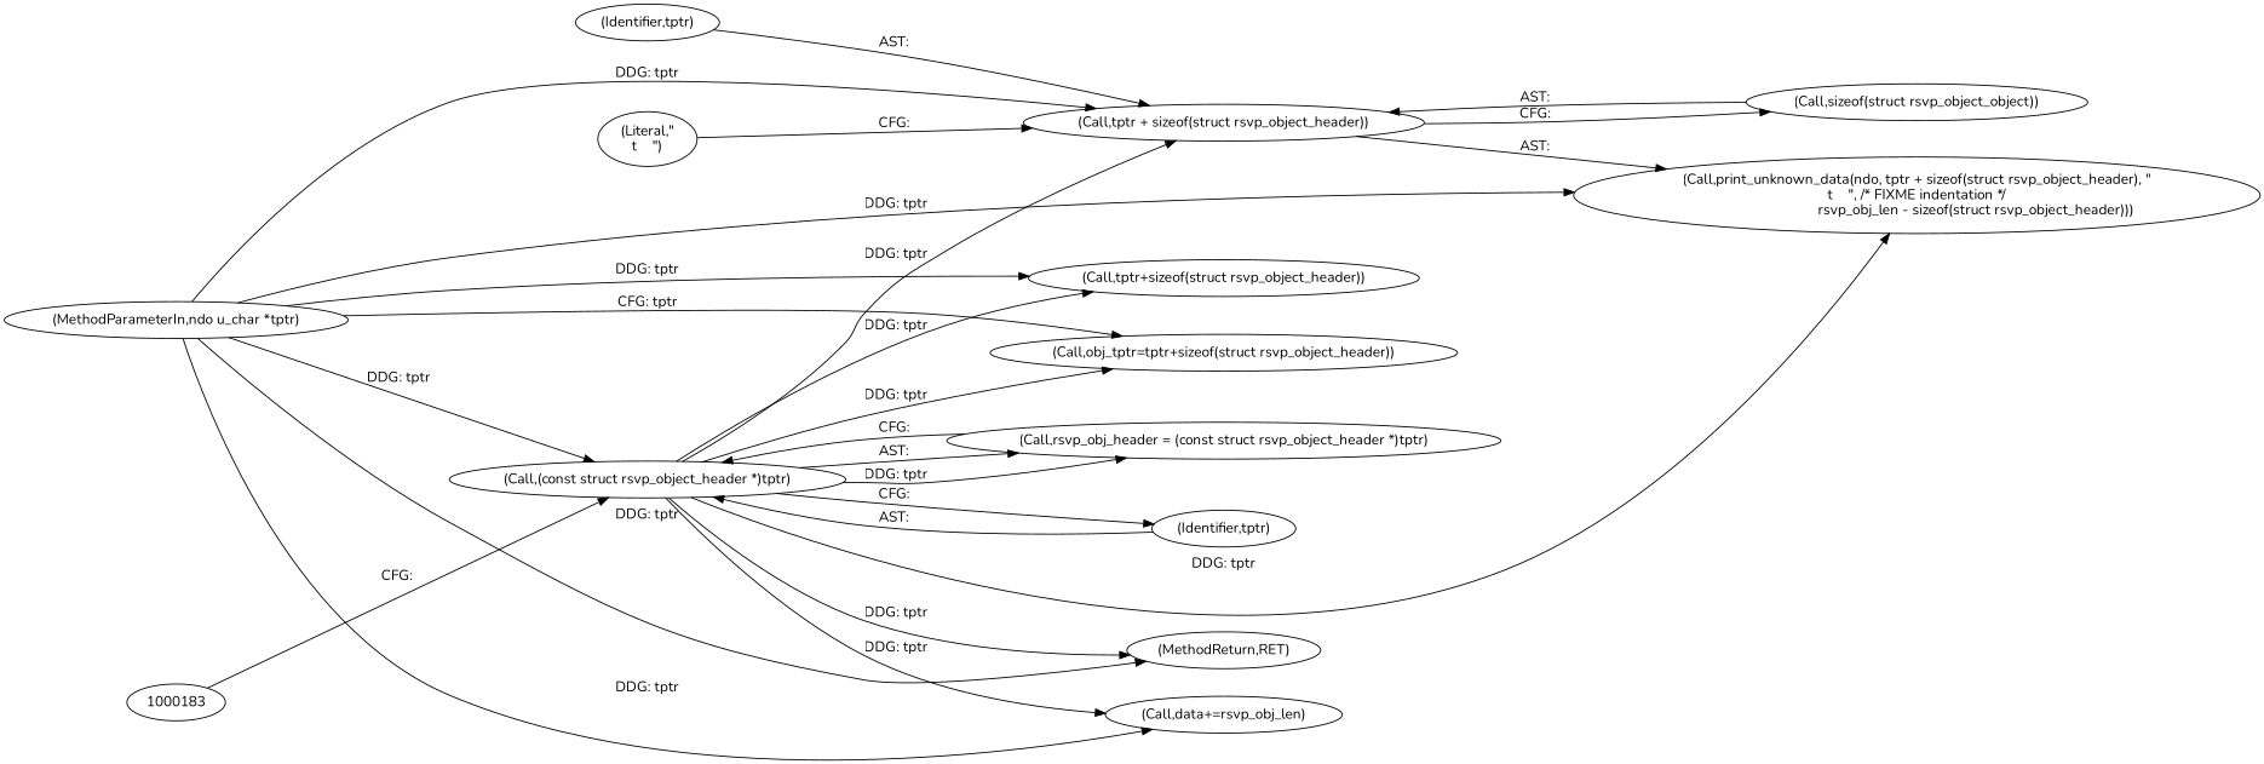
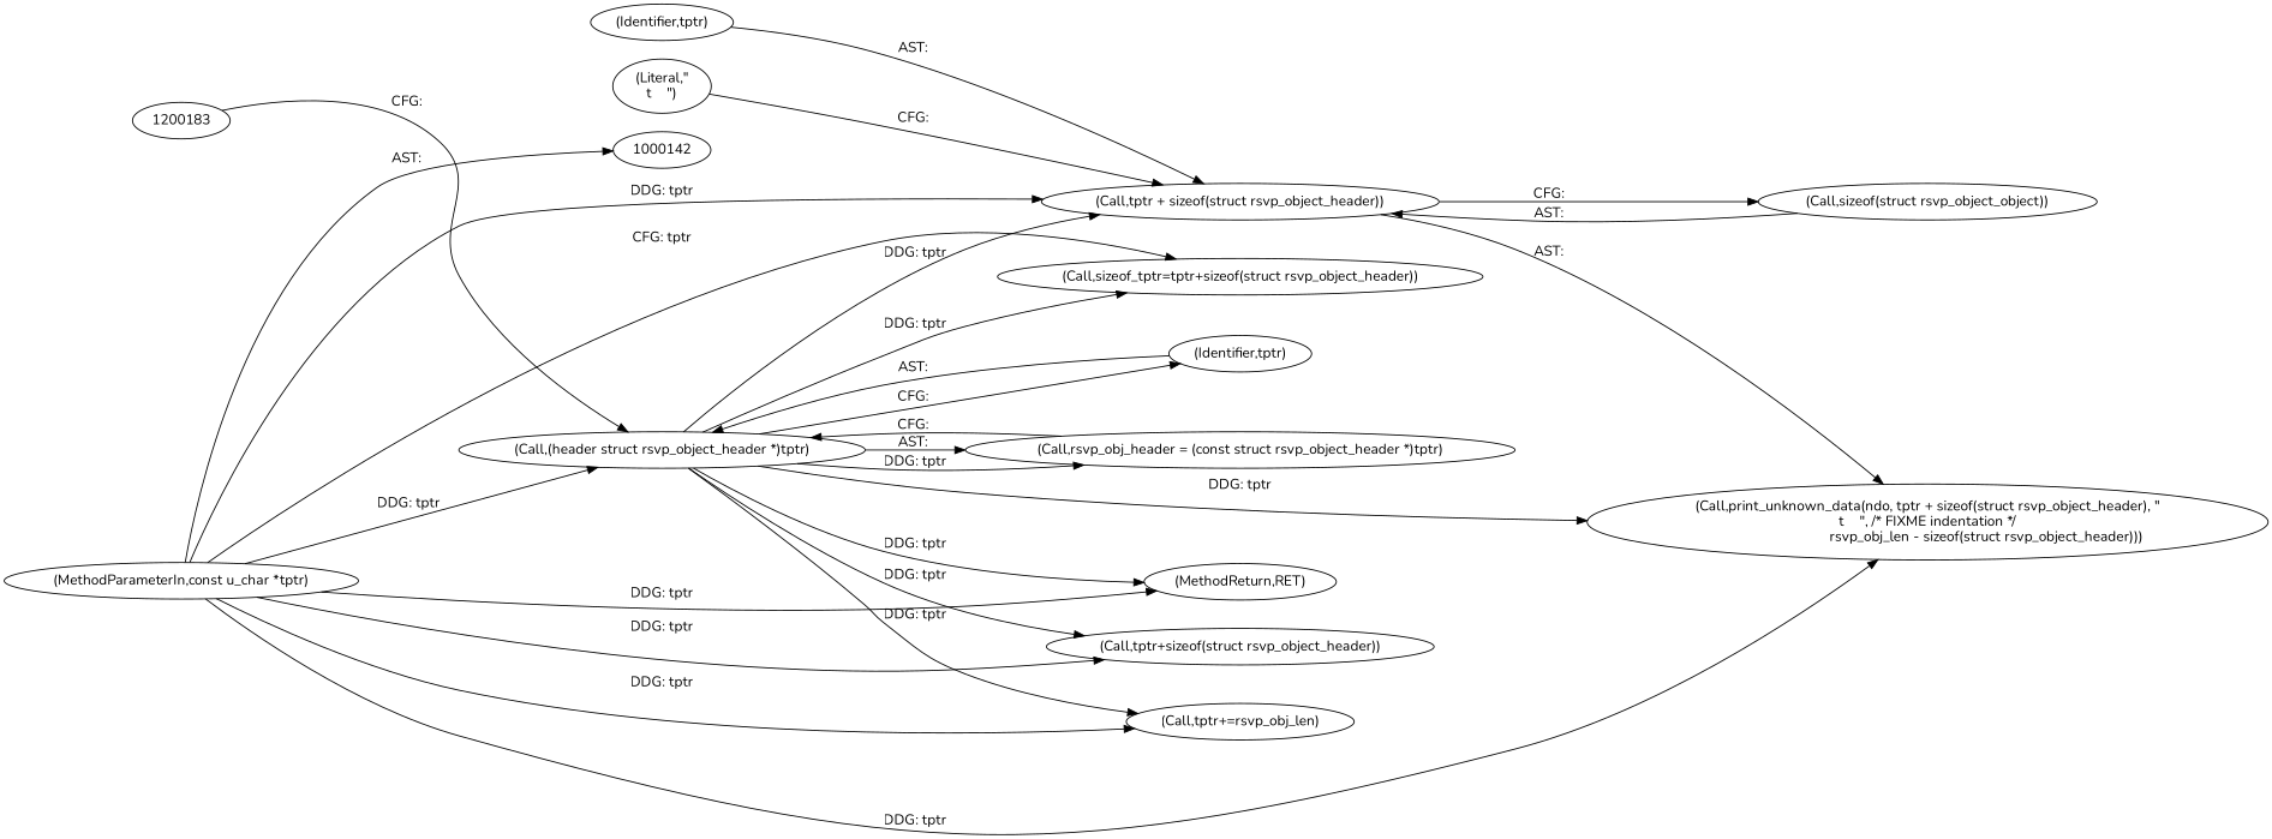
  digraph {
    fontname=Nunito
    rankdir=LR
    node [fontname=Nunito]
    edge [fontname=Nunito]
    n1 [label="(Call,tptr + sizeof(struct rsvp_object_header))"]
    n2 [label="(Call,print_unknown_data(ndo, tptr + sizeof(struct rsvp_object_header), \"\n\t    \", /* FIXME indentation */\n                               rsvp_obj_len - sizeof(struct rsvp_object_header)))"]
    n3 [label="(Call,sizeof(struct rsvp_object_object))"]
-   n4 [label="(MethodParameterIn,ndo u_char *tptr)"]
-   n5 [label="(Call,(const struct rsvp_object_header *)tptr)"]
+   n4 [label="(MethodParameterIn,const u_char *tptr)"]
+   n5 [label="(Call,(header struct rsvp_object_header *)tptr)"]
    n6 [label="(Call,tptr+sizeof(struct rsvp_object_header))"]
-   n7 [label="(Call,obj_tptr=tptr+sizeof(struct rsvp_object_header))"]
-   n8 [label="(Call,data+=rsvp_obj_len)"]
+   n7 [label="(Call,sizeof_tptr=tptr+sizeof(struct rsvp_object_header))"]
+   n8 [label="(Call,tptr+=rsvp_obj_len)"]
    n9 [label="(MethodReturn,RET)"]
+   1000142
    n11 [label="(Call,rsvp_obj_header = (const struct rsvp_object_header *)tptr)"]
    n12 [label="(Identifier,tptr)"]
    n13 [label="(Identifier,tptr)"]
    n14 [label="(Literal,\"\n\t    \")"]
-   1000183
+   1000183 [label=1200183]
    n1 -> n2 [label="AST: "]
    n1 -> n3 [label="CFG: "]
    n3 -> n1 [label="AST: "]
    n4 -> n1 [label="DDG: tptr"]
    n4 -> n2 [label="DDG: tptr"]
    n4 -> n5 [label="DDG: tptr"]
    n4 -> n6 [label="DDG: tptr"]
    n4 -> n7 [label="CFG: tptr"]
    n4 -> n8 [label="DDG: tptr"]
    n4 -> n9 [label="DDG: tptr"]
+   n4 -> 1000142 [label="AST: "]
    n5 -> n1 [label="DDG: tptr"]
    n5 -> n2 [label="DDG: tptr"]
    n5 -> n6 [label="DDG: tptr"]
    n5 -> n7 [label="DDG: tptr"]
    n5 -> n8 [label="DDG: tptr"]
    n5 -> n9 [label="DDG: tptr"]
    n5 -> n11 [label="AST: "]
    n5 -> n11 [label="DDG: tptr"]
    n5 -> n12 [label="CFG: "]
    n11 -> n5 [label="CFG: "]
    n12 -> n5 [label="AST: "]
    n13 -> n1 [label="AST: "]
    n14 -> n1 [label="CFG: "]
    1000183 -> n5 [label="CFG: "]
  }
